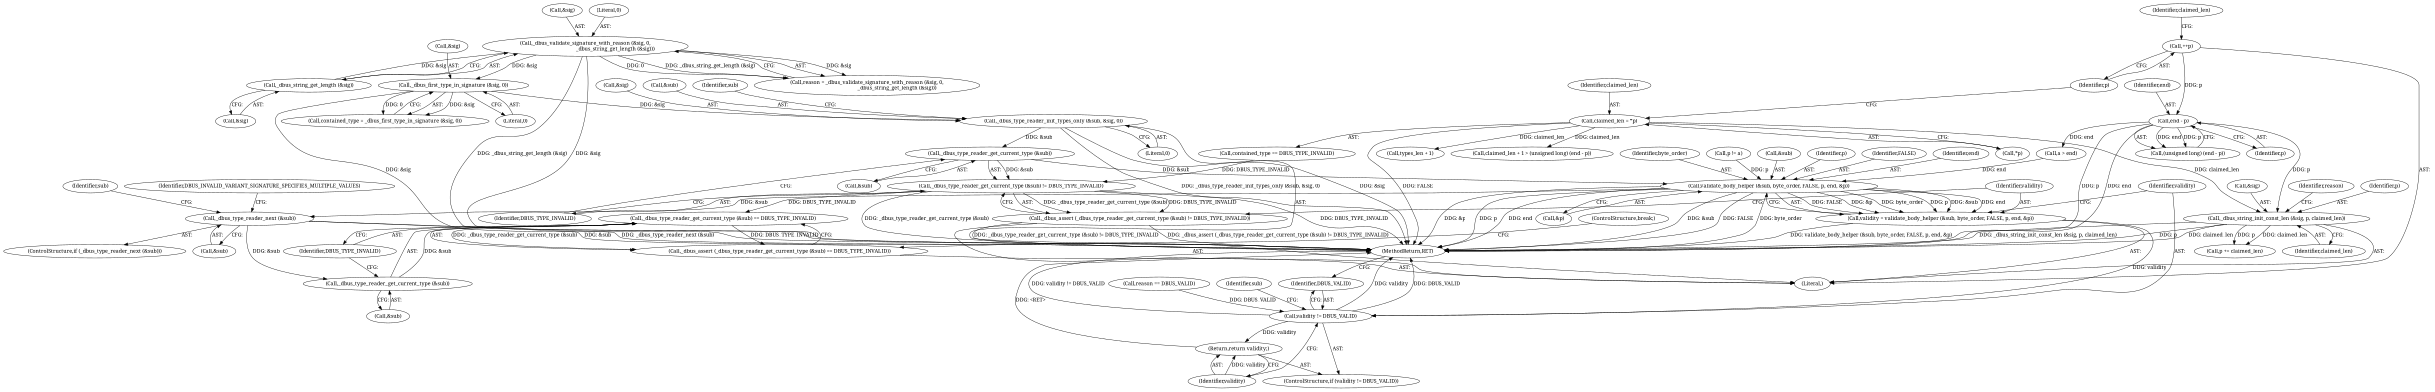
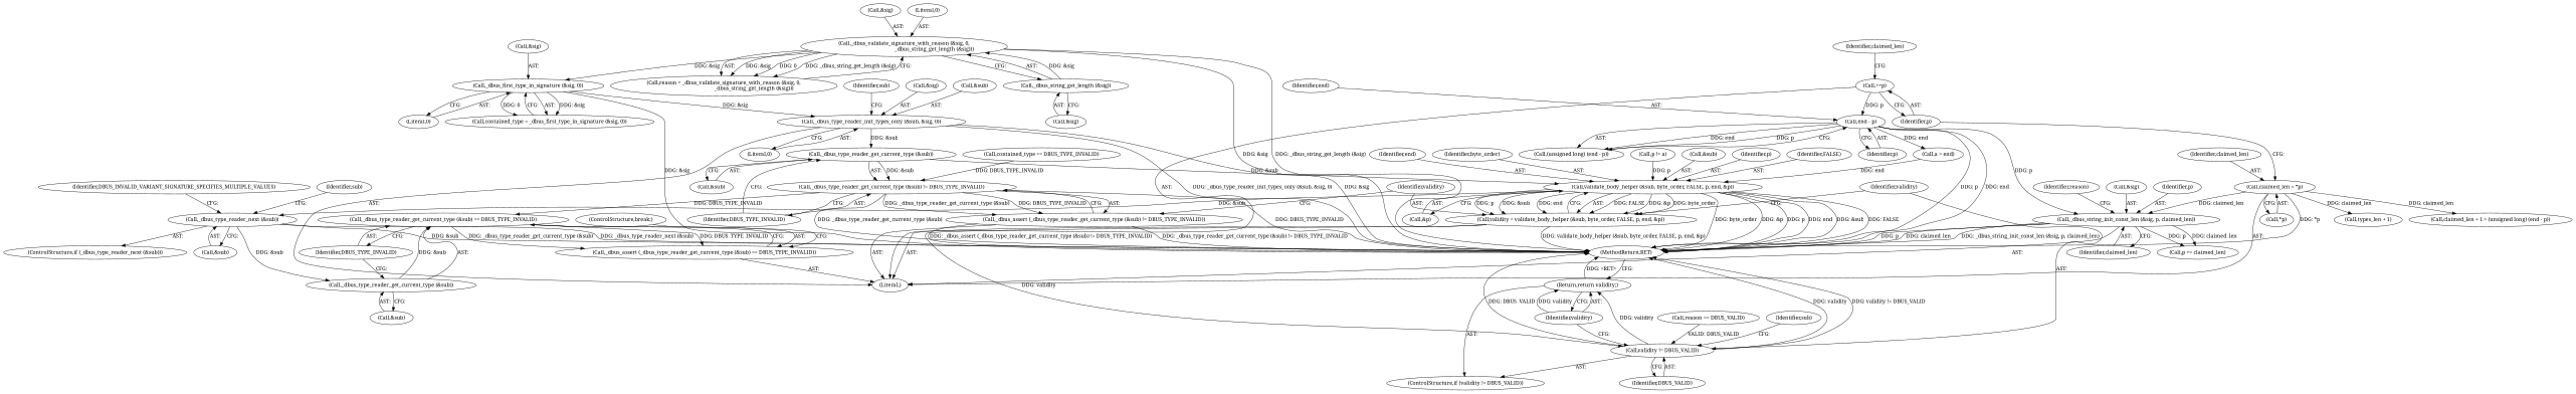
  digraph {
    fontname="Noto Serif"
    node [fontname="Noto Serif"]
    edge [fontname="Noto Serif"]
    n1 [label="(Call,_dbus_type_reader_get_current_type (&sub))"]
    n2 [label="(Call,_dbus_type_reader_get_current_type (&sub) != DBUS_TYPE_INVALID)"]
    n3 [label="(Call,validate_body_helper (&sub, byte_order, FALSE, p, end, &p))"]
    n4 [label="(Call,&sub)"]
    n5 [label="(MethodReturn,RET)"]
    n6 [label="(Call,_dbus_assert (_dbus_type_reader_get_current_type (&sub) != DBUS_TYPE_INVALID))"]
    n7 [label="(Call,_dbus_type_reader_get_current_type (&sub) == DBUS_TYPE_INVALID)"]
    n8 [label="(Identifier,DBUS_TYPE_INVALID)"]
    n9 [label="(Call,validity = validate_body_helper (&sub, byte_order, FALSE, p, end, &p))"]
    n10 [label="(Call,_dbus_type_reader_next (&sub))"]
    n11 [label="(Call,&p)"]
    n12 [label="(Call,_dbus_type_reader_init_types_only (&sub, &sig, 0))"]
    n13 [label="(Literal,)"]
    n14 [label="(Literal,0)"]
    n15 [label="(Return,return validity;)"]
    n16 [label="(Call,_dbus_first_type_in_signature (&sig, 0))"]
    n17 [label="(Call,contained_type = _dbus_first_type_in_signature (&sig, 0))"]
    n18 [label="(Literal,0)"]
    n19 [label="(Call,_dbus_validate_signature_with_reason (&sig, 0,\n                                           _dbus_string_get_length (&sig)))"]
    n20 [label="(Call,_dbus_string_get_length (&sig))"]
    n21 [label="(Call,reason = _dbus_validate_signature_with_reason (&sig, 0,\n                                           _dbus_string_get_length (&sig)))"]
    n22 [label="(Call,&sig)"]
    n23 [label="(Call,_dbus_string_init_const_len (&sig, p, claimed_len))"]
    n24 [label="(Call,p += claimed_len)"]
    n25 [label="(Identifier,claimed_len)"]
    n26 [label="(Call,end - p)"]
    n27 [label="(Call,(unsigned long) (end - p))"]
    n28 [label="(Identifier,p)"]
    n29 [label="(Call,a > end)"]
    n30 [label="(Call,++p)"]
    n31 [label="(Identifier,p)"]
    n32 [label="(Call,claimed_len = *p)"]
    n33 [label="(Call,types_len + 1)"]
    n34 [label="(Call,claimed_len + 1 > (unsigned long) (end - p))"]
    n35 [label="(Call,*p)"]
    n36 [label="(Call,_dbus_assert (_dbus_type_reader_get_current_type (&sub) == DBUS_TYPE_INVALID))"]
    n37 [label="(Identifier,DBUS_TYPE_INVALID)"]
    n38 [label="(Call,_dbus_type_reader_get_current_type (&sub))"]
    n39 [label="(Call,validity != DBUS_VALID)"]
    n40 [label="(Call,&sub)"]
    n41 [label="(ControlStructure,if (_dbus_type_reader_next (&sub)))"]
    n42 [label="(ControlStructure,if (validity != DBUS_VALID))"]
    n43 [label="(Identifier,DBUS_VALID)"]
    n44 [label="(Identifier,validity)"]
    n45 [label="(Call,&sub)"]
    n46 [label="(Call,&sig)"]
    n47 [label="(Identifier,end)"]
    n48 [label="(Call,contained_type == DBUS_TYPE_INVALID)"]
    n49 [label="(Identifier,sub)"]
    n50 [label="(Call,&sig)"]
    n51 [label="(Identifier,validity)"]
    n52 [label="(Call,&sig)"]
    n53 [label="(Call,&sub)"]
    n54 [label="(Call,&sub)"]
    n55 [label="(Call,&sig)"]
    n56 [label="(Identifier,p)"]
    n57 [label="(Identifier,FALSE)"]
    n58 [label="(ControlStructure,break;)"]
    n59 [label="(Identifier,claimed_len)"]
    n60 [label="(Identifier,validity)"]
    n61 [label="(Identifier,claimed_len)"]
    n62 [label="(Identifier,end)"]
    n63 [label="(Call,reason == DBUS_VALID)"]
    n64 [label="(Identifier,reason)"]
    n65 [label="(Identifier,p)"]
    n66 [label="(Identifier,byte_order)"]
    n67 [label="(Identifier,DBUS_INVALID_VARIANT_SIGNATURE_SPECIFIES_MULTIPLE_VALUES)"]
    n68 [label="(Identifier,sub)"]
    n69 [label="(Identifier,sub)"]
    n70 [label="(Call,p != a)"]
    n71 [label="(Literal,0)"]
    n1 -> n2 [label="AST: "]
    n1 -> n2 [label="DDG: &sub"]
    n1 -> n3 [label="DDG: &sub"]
    n1 -> n4 [label="CFG: "]
    n2 -> n5 [label="DDG: DBUS_TYPE_INVALID"]
    n2 -> n5 [label="DDG: _dbus_type_reader_get_current_type (&sub)"]
    n2 -> n6 [label="AST: "]
    n2 -> n6 [label="DDG: _dbus_type_reader_get_current_type (&sub)"]
    n2 -> n6 [label="DDG: DBUS_TYPE_INVALID"]
    n2 -> n7 [label="DDG: DBUS_TYPE_INVALID"]
    n2 -> n8 [label="CFG: "]
    n3 -> n5 [label="DDG: byte_order"]
    n3 -> n5 [label="DDG: &p"]
    n3 -> n5 [label="DDG: p"]
    n3 -> n5 [label="DDG: end"]
    n3 -> n5 [label="DDG: &sub"]
    n3 -> n5 [label="DDG: FALSE"]
    n3 -> n9 [label="AST: "]
    n3 -> n9 [label="DDG: FALSE"]
    n3 -> n9 [label="DDG: &p"]
    n3 -> n9 [label="DDG: byte_order"]
    n3 -> n9 [label="DDG: p"]
    n3 -> n9 [label="DDG: &sub"]
    n3 -> n9 [label="DDG: end"]
    n3 -> n10 [label="DDG: &sub"]
    n3 -> n11 [label="CFG: "]
    n4 -> n1 [label="AST: "]
-   n5 -> n43 [label="CFG: "]
+   n5 -> n15 [label="CFG: "]
    n6 -> n2 [label="CFG: "]
    n6 -> n5 [label="DDG: _dbus_type_reader_get_current_type (&sub) != DBUS_TYPE_INVALID"]
    n6 -> n5 [label="DDG: _dbus_assert (_dbus_type_reader_get_current_type (&sub) != DBUS_TYPE_INVALID)"]
    n6 -> n13 [label="AST: "]
    n7 -> n36 [label="AST: "]
    n7 -> n36 [label="DDG: _dbus_type_reader_get_current_type (&sub)"]
    n7 -> n36 [label="DDG: DBUS_TYPE_INVALID"]
    n7 -> n37 [label="CFG: "]
    n8 -> n1 [label="CFG: "]
    n8 -> n2 [label="AST: "]
    n9 -> n3 [label="CFG: "]
    n9 -> n5 [label="DDG: validate_body_helper (&sub, byte_order, FALSE, p, end, &p)"]
    n9 -> n13 [label="AST: "]
    n9 -> n39 [label="DDG: validity"]
    n10 -> n5 [label="DDG: _dbus_type_reader_next (&sub)"]
    n10 -> n5 [label="DDG: &sub"]
    n10 -> n38 [label="DDG: &sub"]
    n10 -> n40 [label="CFG: "]
    n10 -> n41 [label="AST: "]
    n11 -> n3 [label="AST: "]
    n12 -> n1 [label="DDG: &sub"]
    n12 -> n5 [label="DDG: _dbus_type_reader_init_types_only (&sub, &sig, 0)"]
    n12 -> n5 [label="DDG: &sig"]
    n12 -> n13 [label="AST: "]
    n12 -> n14 [label="CFG: "]
    n14 -> n12 [label="AST: "]
    n15 -> n5 [label="DDG: <RET>"]
    n15 -> n42 [label="AST: "]
    n15 -> n44 [label="CFG: "]
    n16 -> n5 [label="DDG: &sig"]
    n16 -> n12 [label="DDG: &sig"]
    n16 -> n17 [label="AST: "]
    n16 -> n17 [label="DDG: &sig"]
    n16 -> n17 [label="DDG: 0"]
    n16 -> n18 [label="CFG: "]
    n17 -> n16 [label="CFG: "]
    n18 -> n16 [label="AST: "]
    n19 -> n5 [label="DDG: _dbus_string_get_length (&sig)"]
    n19 -> n5 [label="DDG: &sig"]
    n19 -> n16 [label="DDG: &sig"]
    n19 -> n20 [label="CFG: "]
    n19 -> n21 [label="AST: "]
    n19 -> n21 [label="DDG: &sig"]
    n19 -> n21 [label="DDG: 0"]
    n19 -> n21 [label="DDG: _dbus_string_get_length (&sig)"]
    n20 -> n19 [label="AST: "]
    n20 -> n19 [label="DDG: &sig"]
    n20 -> n22 [label="CFG: "]
    n21 -> n19 [label="CFG: "]
    n22 -> n20 [label="AST: "]
    n23 -> n5 [label="DDG: _dbus_string_init_const_len (&sig, p, claimed_len)"]
    n23 -> n5 [label="DDG: p"]
    n23 -> n5 [label="DDG: claimed_len"]
    n23 -> n13 [label="AST: "]
    n23 -> n24 [label="DDG: claimed_len"]
    n23 -> n24 [label="DDG: p"]
    n23 -> n25 [label="CFG: "]
    n25 -> n23 [label="AST: "]
    n26 -> n5 [label="DDG: p"]
    n26 -> n5 [label="DDG: end"]
    n26 -> n23 [label="DDG: p"]
    n26 -> n27 [label="AST: "]
    n26 -> n27 [label="DDG: end"]
    n26 -> n27 [label="DDG: p"]
    n26 -> n28 [label="CFG: "]
    n26 -> n29 [label="DDG: end"]
    n27 -> n26 [label="CFG: "]
    n28 -> n26 [label="AST: "]
    n29 -> n3 [label="DDG: end"]
    n30 -> n13 [label="AST: "]
    n30 -> n26 [label="DDG: p"]
    n30 -> n31 [label="CFG: "]
    n31 -> n30 [label="AST: "]
    n31 -> n32 [label="CFG: "]
-   n32 -> n5 [label="DDG: FALSE"]
-   n32 -> n48 [label="AST: "]
+   n32 -> n5 [label="DDG: *p"]
+   n32 -> n13 [label="AST: "]
    n32 -> n23 [label="DDG: claimed_len"]
    n32 -> n33 [label="DDG: claimed_len"]
    n32 -> n34 [label="DDG: claimed_len"]
    n32 -> n35 [label="CFG: "]
    n35 -> n32 [label="AST: "]
    n36 -> n7 [label="CFG: "]
    n36 -> n13 [label="AST: "]
    n37 -> n7 [label="AST: "]
    n37 -> n38 [label="CFG: "]
    n38 -> n7 [label="AST: "]
    n38 -> n7 [label="DDG: &sub"]
    n38 -> n45 [label="CFG: "]
    n39 -> n5 [label="DDG: validity"]
    n39 -> n5 [label="DDG: DBUS_VALID"]
    n39 -> n5 [label="DDG: validity != DBUS_VALID"]
    n39 -> n15 [label="DDG: validity"]
    n39 -> n42 [label="AST: "]
    n39 -> n43 [label="CFG: "]
    n40 -> n10 [label="AST: "]
    n43 -> n39 [label="AST: "]
    n44 -> n15 [label="AST: "]
    n44 -> n15 [label="DDG: validity"]
    n44 -> n39 [label="CFG: "]
    n45 -> n38 [label="AST: "]
    n46 -> n12 [label="AST: "]
    n47 -> n26 [label="AST: "]
    n48 -> n2 [label="DDG: DBUS_TYPE_INVALID"]
    n49 -> n10 [label="CFG: "]
    n50 -> n23 [label="AST: "]
    n51 -> n9 [label="CFG: "]
    n51 -> n39 [label="AST: "]
    n52 -> n19 [label="AST: "]
    n53 -> n3 [label="AST: "]
    n54 -> n12 [label="AST: "]
    n55 -> n16 [label="AST: "]
    n56 -> n3 [label="AST: "]
    n57 -> n3 [label="AST: "]
    n58 -> n36 [label="CFG: "]
    n59 -> n32 [label="AST: "]
    n60 -> n6 [label="CFG: "]
    n60 -> n9 [label="AST: "]
    n61 -> n30 [label="CFG: "]
    n62 -> n3 [label="AST: "]
-   n63 -> n39 [label="DDG: DBUS_VALID"]
+   n63 -> n39 [label="VALID: DBUS_VALID"]
    n64 -> n23 [label="CFG: "]
    n65 -> n23 [label="AST: "]
    n66 -> n3 [label="AST: "]
    n67 -> n10 [label="CFG: "]
    n68 -> n12 [label="CFG: "]
    n69 -> n39 [label="CFG: "]
    n70 -> n3 [label="DDG: p"]
    n71 -> n19 [label="AST: "]
  }
